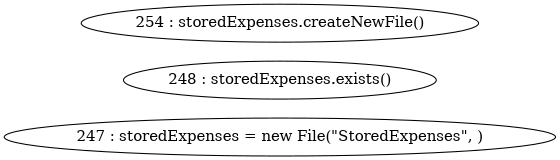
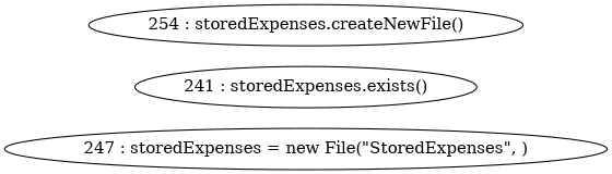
  digraph {
    rankdir=LR
    "247 : storedExpenses = new File(\"StoredExpenses\", )"
-   "248 : storedExpenses.exists()"
+   "248 : storedExpenses.exists()" [label="241 : storedExpenses.exists()"]
    "254 : storedExpenses.createNewFile()"
  }
